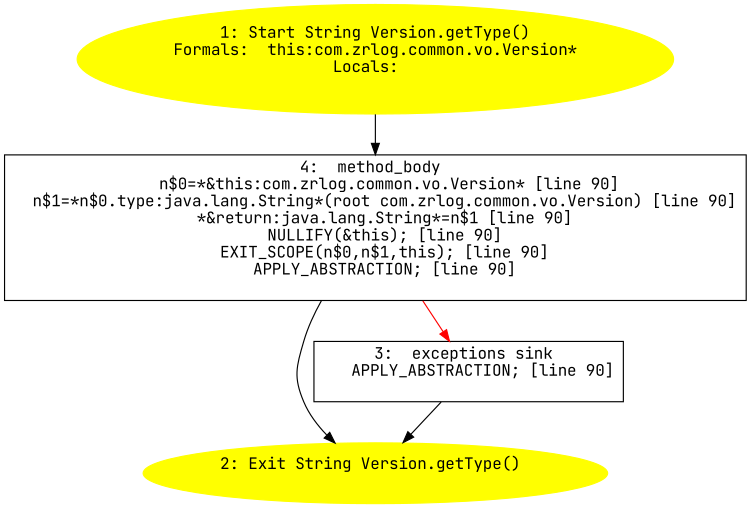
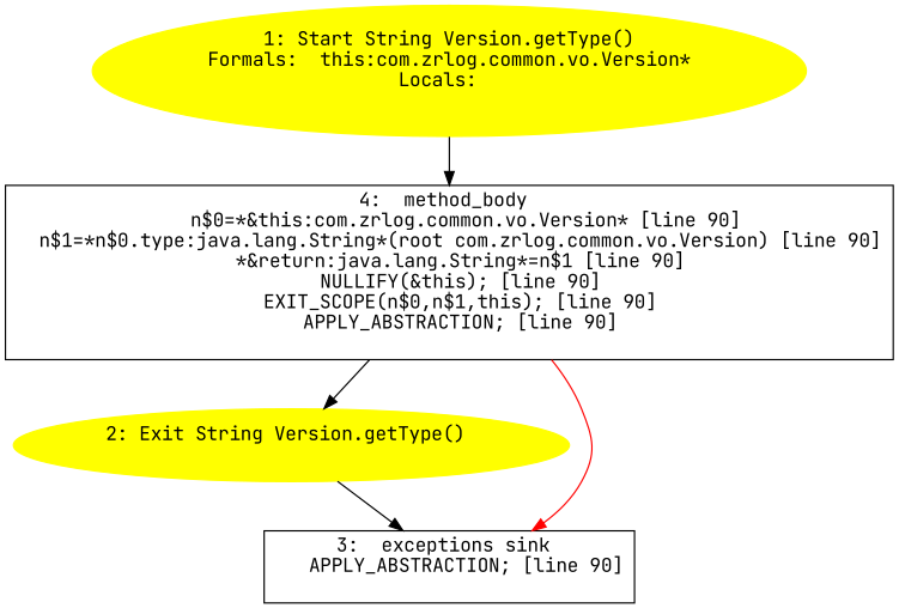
  digraph {
    fontname="JetBrains Mono"
    node [fontname="JetBrains Mono"]
    edge [fontname="JetBrains Mono"]
    n1 [color=yellow label="1: Start String Version.getType()\nFormals:  this:com.zrlog.common.vo.Version*\nLocals:  \n  " style=filled]
    n2 [label="4:  method_body \n   n$0=*&this:com.zrlog.common.vo.Version* [line 90]\n  n$1=*n$0.type:java.lang.String*(root com.zrlog.common.vo.Version) [line 90]\n  *&return:java.lang.String*=n$1 [line 90]\n  NULLIFY(&this); [line 90]\n  EXIT_SCOPE(n$0,n$1,this); [line 90]\n  APPLY_ABSTRACTION; [line 90]\n " shape=box]
    n3 [color=yellow label="2: Exit String Version.getType() \n  " style=filled]
    n4 [label="3:  exceptions sink \n   APPLY_ABSTRACTION; [line 90]\n " shape=box]
    n1 -> n2
    n2 -> n3
    n2 -> n4 [color=red]
-   n4 -> n3
+   n3 -> n4
  }
